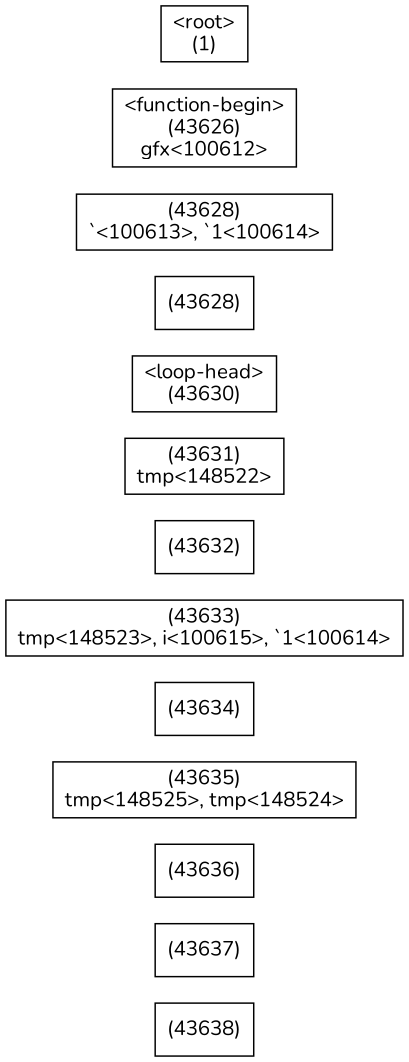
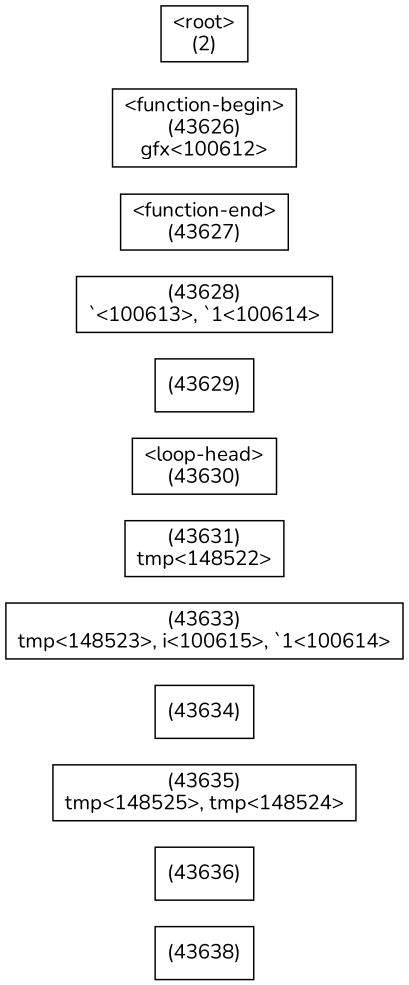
  digraph {
    rankdir=LR
    fontname=Nunito
    node [shape=box fontname=Nunito]
    n1 [label="(43638)"]
-   n2 [label="(43637)"]
    n3 [label="(43636)"]
    n4 [label="(43635)\ntmp<148525>, tmp<148524>"]
    n5 [label="(43634)"]
    n6 [label="(43633)\ntmp<148523>, i<100615>, `1<100614>"]
-   n7 [label="(43632)"]
    n8 [label="(43631)\ntmp<148522>"]
    n9 [label="<loop-head>\n(43630)"]
-   n10 [label="(43628)"]
+   n10 [label="(43629)"]
    n11 [label="(43628)\n`<100613>, `1<100614>"]
+   n12 [label="<function-end>\n(43627)"]
    n13 [label="<function-begin>\n(43626)\ngfx<100612>"]
-   n14 [label="<root>\n(1)"]
+   n14 [label="<root>\n(2)"]
  }
